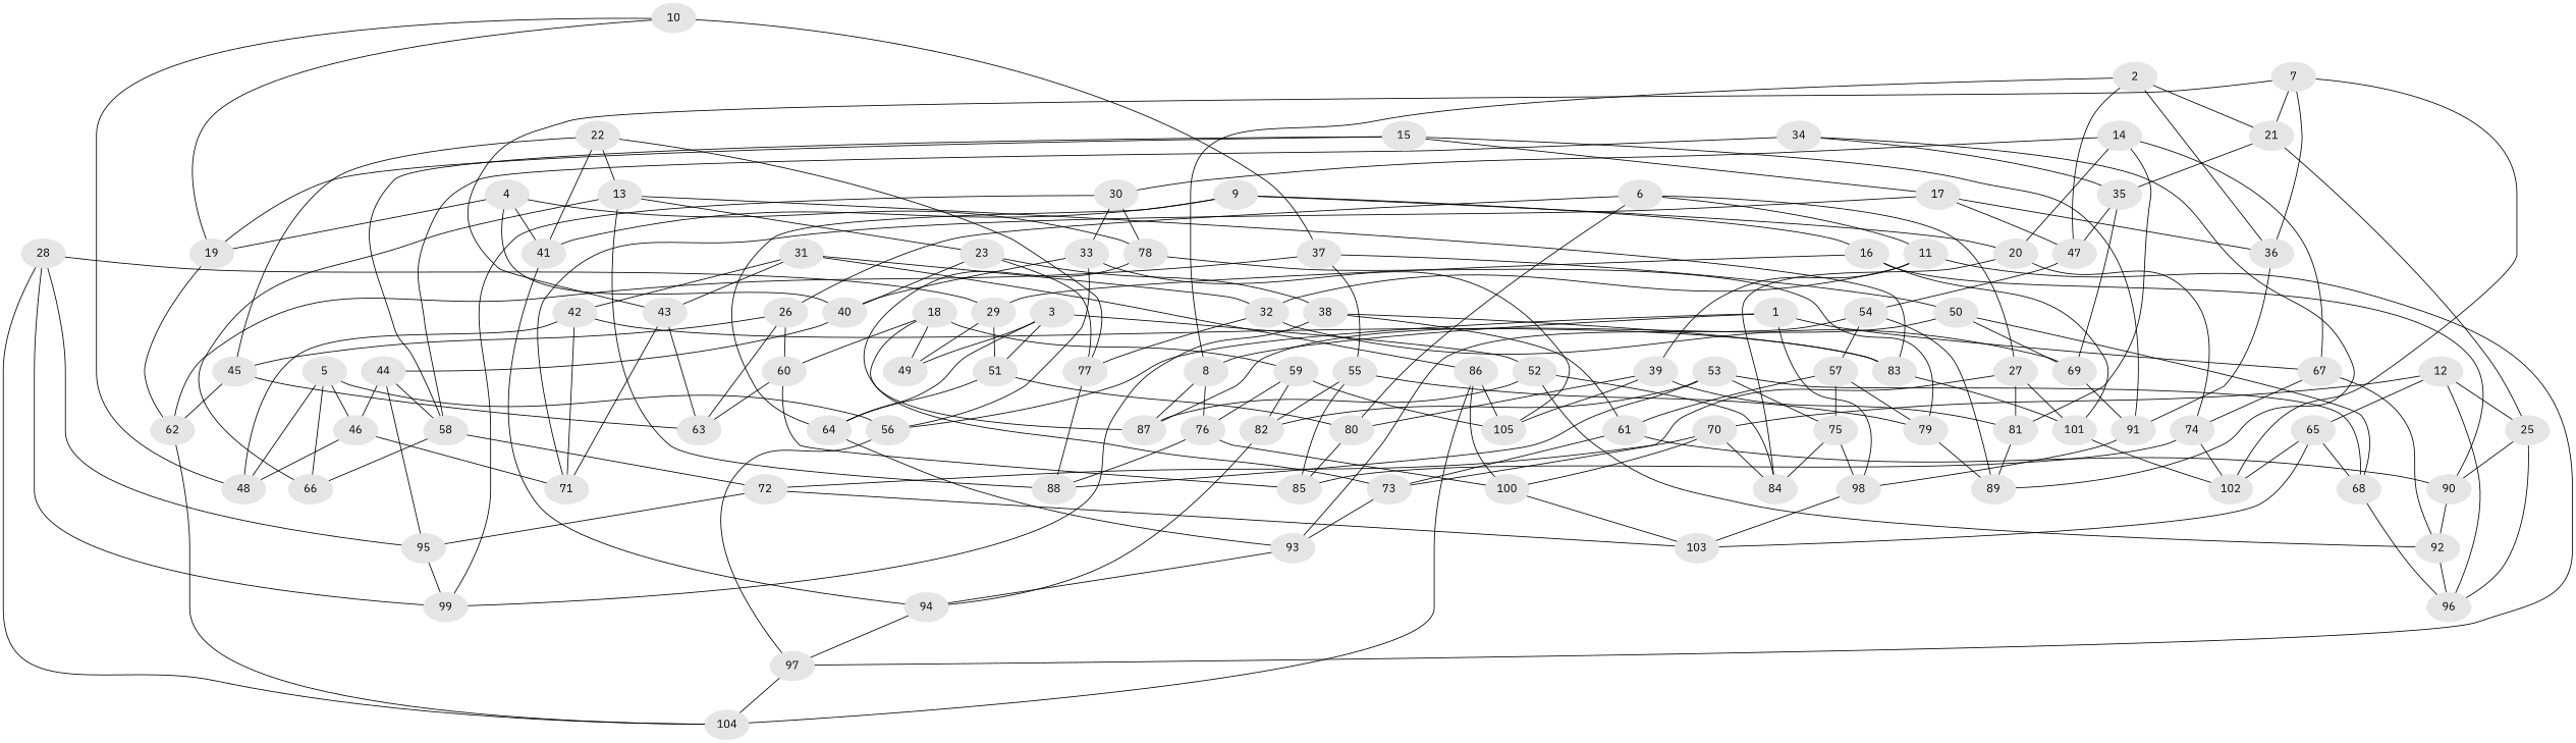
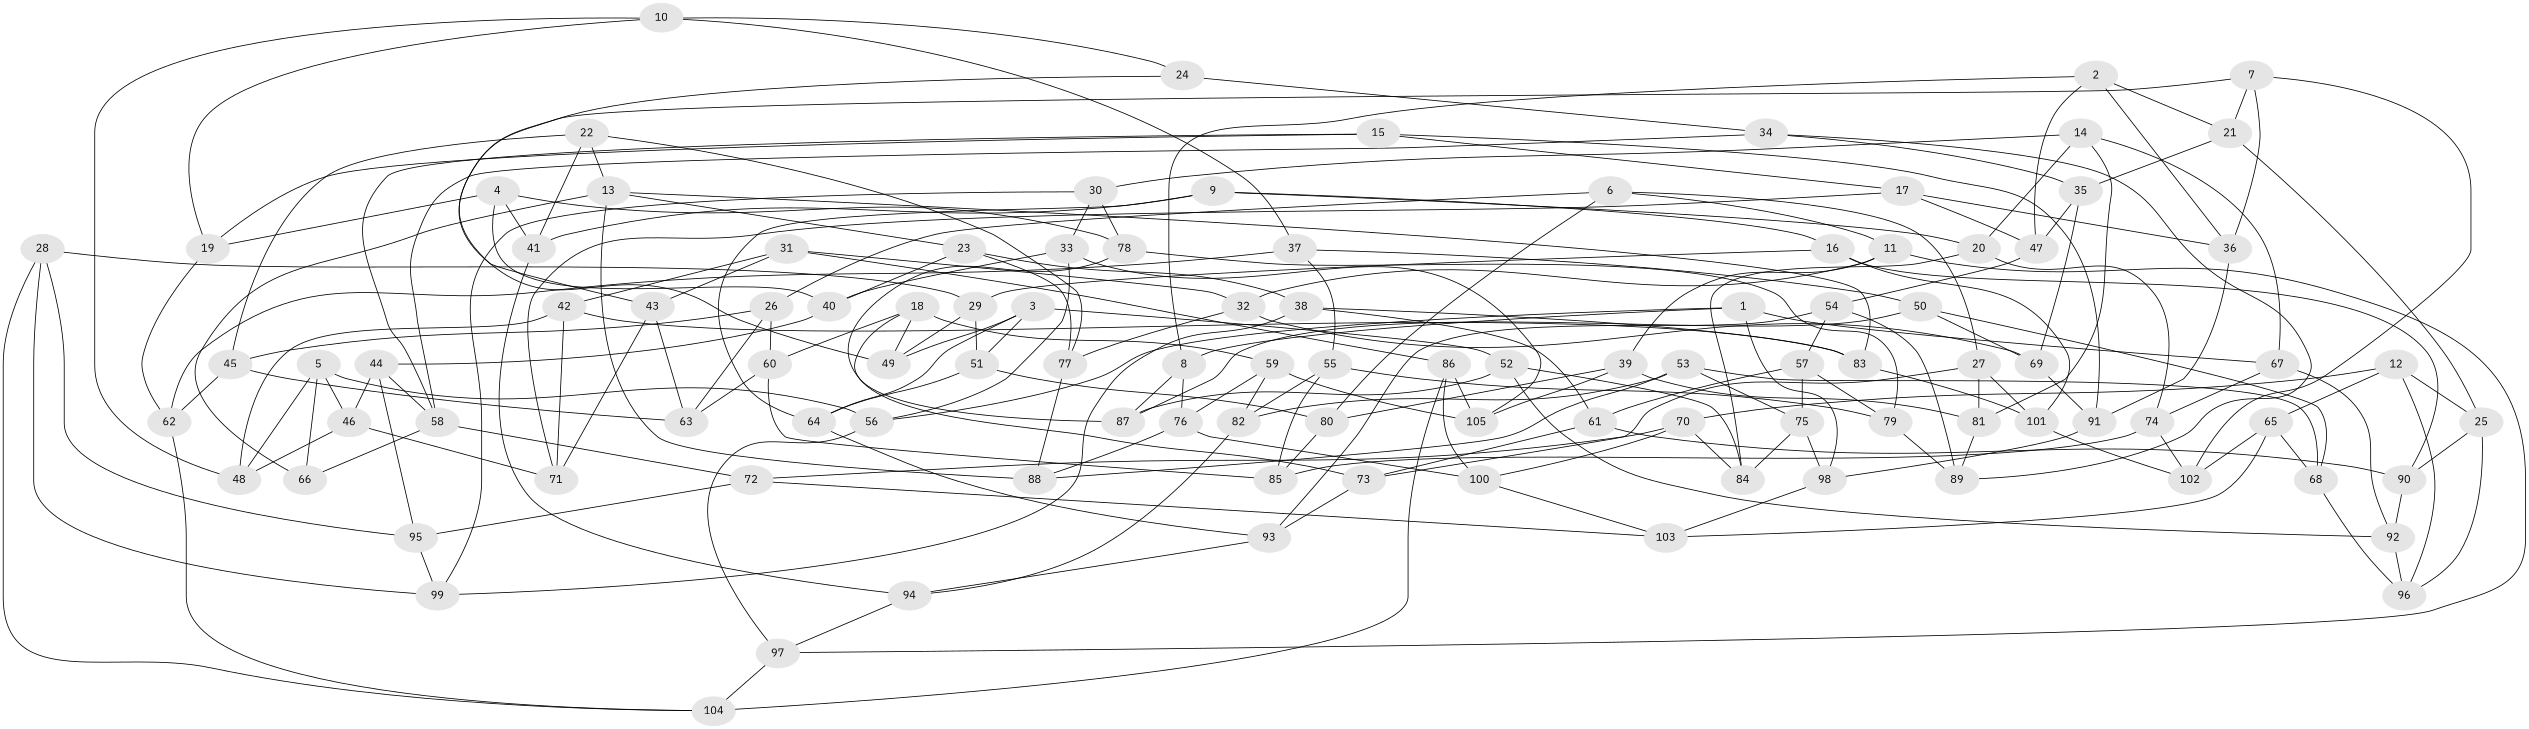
  graph {
    fontname="IBM Plex Sans"
    node [color=gray90 fontname="IBM Plex Sans" style=filled]
    edge [fontname="IBM Plex Sans"]
    1
    8
    56
    67
    98
    76
    87
    97
    74
    92
    103
    2
    21
    36
    47
    25
    35
    91
    54
    3
    49
    51
    52
    64
    80
    84
    93
    4
    19
    40
    41
    78
    62
    44
    94
    79
    5
    46
    48
    66
    71
    6
    11
    26
    27
    32
    39
    60
    45
    63
    81
    101
    73
    85
    7
    43
    102
    88
    100
    9
    16
    20
    29
    90
    10
+   24
    37
    34
    50
    55
    77
    69
    105
    104
    12
    65
    70
    96
    68
    72
    13
    23
    83
    38
    14
    30
    99
    33
    89
    15
    17
    58
    18
    59
    82
    22
    61
    28
    95
    31
    42
    86
    57
    53
    75
    1 -- 8
    1 -- 56
    1 -- 67
    1 -- 98
    8 -- 76
    8 -- 87
    56 -- 97
    67 -- 74
    67 -- 92
    98 -- 103
    76 -- 88
    76 -- 100
    97 -- 104
    74 -- 85
    74 -- 102
    92 -- 96
    2 -- 8
    2 -- 21
    2 -- 36
    2 -- 47
    21 -- 25
    21 -- 35
    36 -- 91
    47 -- 54
    25 -- 90
    25 -- 96
    35 -- 47
    35 -- 69
    91 -- 98
    54 -- 93
    54 -- 89
    54 -- 57
    3 -- 49
    3 -- 51
    3 -- 52
    3 -- 64
    51 -- 64
    51 -- 80
    52 -- 87
    52 -- 92
    52 -- 84
    64 -- 93
    80 -- 85
    93 -- 94
    4 -- 19
    4 -- 40
    4 -- 41
    4 -- 78
    19 -- 62
    40 -- 44
    41 -- 94
    78 -- 87
    78 -- 79
    62 -- 104
    44 -- 46
    44 -- 58
    44 -- 95
    94 -- 97
    79 -- 89
    5 -- 56
    5 -- 46
    5 -- 48
    5 -- 66
    46 -- 48
    46 -- 71
    6 -- 80
    6 -- 11
    6 -- 26
    6 -- 27
    11 -- 97
    11 -- 32
    11 -- 39
    26 -- 60
    26 -- 45
    26 -- 63
    27 -- 81
    27 -- 101
    27 -- 73
    32 -- 77
    32 -- 69
    39 -- 80
    39 -- 81
    39 -- 105
    60 -- 63
    60 -- 85
    45 -- 62
    45 -- 63
    81 -- 89
    101 -- 102
    73 -- 93
    7 -- 21
    7 -- 36
    7 -- 43
    7 -- 102
    43 -- 71
    43 -- 63
    100 -- 103
    9 -- 64
    9 -- 41
    9 -- 16
    9 -- 20
    16 -- 101
    16 -- 29
    16 -- 90
    20 -- 74
    20 -- 84
    29 -- 49
    29 -- 51
    90 -- 92
    10 -- 19
    10 -- 48
+   10 -- 24
    10 -- 37
+   24 -- 49
+   24 -- 34
    37 -- 62
    37 -- 50
    37 -- 55
    34 -- 35
    34 -- 89
    34 -- 58
    50 -- 87
    50 -- 69
    50 -- 68
    55 -- 79
    55 -- 85
    55 -- 82
    77 -- 88
    69 -- 91
    12 -- 25
    12 -- 65
    12 -- 70
    12 -- 96
    65 -- 103
    65 -- 102
    65 -- 68
    70 -- 84
    70 -- 100
    70 -- 72
    68 -- 96
    72 -- 103
    72 -- 95
    13 -- 66
    13 -- 88
    13 -- 23
    13 -- 83
    23 -- 40
    23 -- 77
    23 -- 38
    83 -- 101
    38 -- 83
    38 -- 99
    38 -- 61
    14 -- 67
    14 -- 81
    14 -- 20
    14 -- 30
    30 -- 78
    30 -- 99
    30 -- 33
    33 -- 56
    33 -- 40
    33 -- 105
    15 -- 91
    15 -- 19
    15 -- 17
    15 -- 58
    17 -- 36
    17 -- 47
    17 -- 71
    58 -- 66
    58 -- 72
    18 -- 49
    18 -- 60
    18 -- 73
    18 -- 59
    59 -- 76
    59 -- 105
    59 -- 82
    82 -- 94
    22 -- 41
    22 -- 45
    22 -- 77
    22 -- 13
    61 -- 73
    61 -- 90
    28 -- 29
    28 -- 104
    28 -- 99
    28 -- 95
    95 -- 99
    31 -- 32
    31 -- 43
    31 -- 42
    31 -- 86
    42 -- 48
    42 -- 71
    42 -- 83
    86 -- 100
    86 -- 105
    86 -- 104
    57 -- 79
    57 -- 61
    57 -- 75
    53 -- 88
    53 -- 68
    53 -- 82
    53 -- 75
    75 -- 98
    75 -- 84
  }
